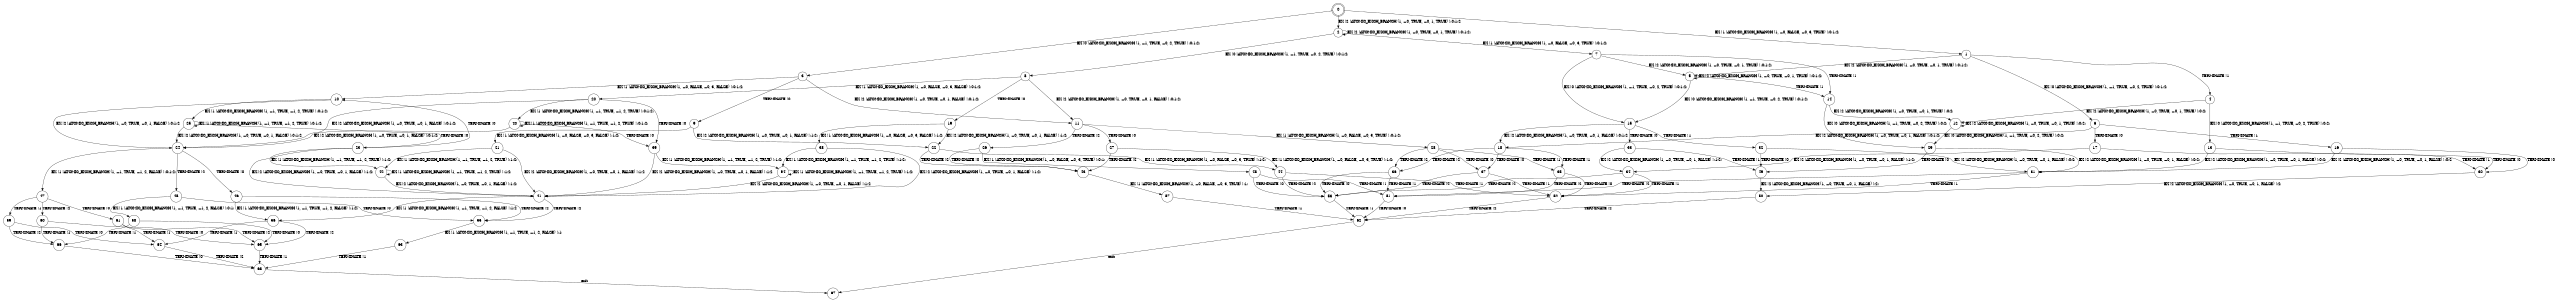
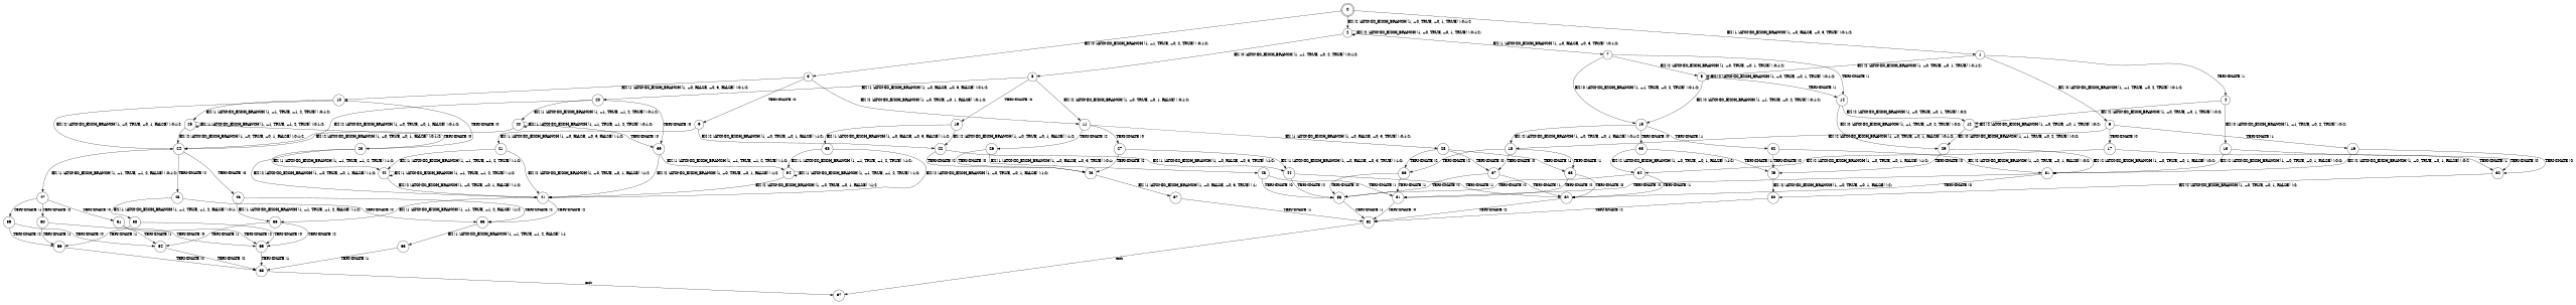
  digraph {
    node [shape=circle]
    0 [peripheries=2]
    1
    2
    3
    4
    5
    6
    7
    8
    9
    10
    11
    12
    13
    14
    15
    16
    17
    18
    19
    20
    21
    22
    24
    25
    26
    27
    28
    29
    30
    31
    32
    33
    34
    35
    36
    37
    38
    39
    40
    41
    42
    43
    44
    23
    45
    46
    47
    48
    49
    50
    51
    52
    53
    n55 [label=94]
    55
    56
    57
    58
    59
    60
    61
    62
    63
    64
    65
    66
    67
    68
    0 -> 1 [label="EX !1 !ATOMIC_EXCH_BRANCH (1, +0, FALSE, +0, 3, TRUE) !:0:1:2:"]
    0 -> 2 [label="EX !2 !ATOMIC_EXCH_BRANCH (1, +0, TRUE, +0, 1, TRUE) !:0:1:2:"]
    0 -> 3 [label="EX !0 !ATOMIC_EXCH_BRANCH (1, +1, TRUE, +0, 2, TRUE) !:0:1:2:"]
    1 -> 4 [label="TERMINATE !1"]
    1 -> 5 [label="EX !2 !ATOMIC_EXCH_BRANCH (1, +0, TRUE, +0, 1, TRUE) !:0:1:2:"]
    1 -> 6 [label="EX !0 !ATOMIC_EXCH_BRANCH (1, +1, TRUE, +0, 2, TRUE) !:0:1:2:"]
    2 -> 2 [label="EX !2 !ATOMIC_EXCH_BRANCH (1, +0, TRUE, +0, 1, TRUE) !:0:1:2:"]
    2 -> 7 [label="EX !1 !ATOMIC_EXCH_BRANCH (1, +0, FALSE, +0, 3, TRUE) !:0:1:2:"]
    2 -> 8 [label="EX !0 !ATOMIC_EXCH_BRANCH (1, +1, TRUE, +0, 2, TRUE) !:0:1:2:"]
    3 -> 9 [label="TERMINATE !0"]
    3 -> 10 [label="EX !1 !ATOMIC_EXCH_BRANCH (1, +0, FALSE, +0, 3, FALSE) !:0:1:2:"]
    3 -> 11 [label="EX !2 !ATOMIC_EXCH_BRANCH (1, +0, TRUE, +0, 1, FALSE) !:0:1:2:"]
    4 -> 12 [label="EX !2 !ATOMIC_EXCH_BRANCH (1, +0, TRUE, +0, 1, TRUE) !:0:2:"]
    4 -> 13 [label="EX !0 !ATOMIC_EXCH_BRANCH (1, +1, TRUE, +0, 2, TRUE) !:0:2:"]
    5 -> 5 [label="EX !2 !ATOMIC_EXCH_BRANCH (1, +0, TRUE, +0, 1, TRUE) !:0:1:2:"]
    5 -> 14 [label="TERMINATE !1"]
    5 -> 15 [label="EX !0 !ATOMIC_EXCH_BRANCH (1, +1, TRUE, +0, 2, TRUE) !:0:1:2:"]
    6 -> 16 [label="TERMINATE !1"]
    6 -> 17 [label="TERMINATE !0"]
    6 -> 18 [label="EX !2 !ATOMIC_EXCH_BRANCH (1, +0, TRUE, +0, 1, FALSE) !:0:1:2:"]
    7 -> 5 [label="EX !2 !ATOMIC_EXCH_BRANCH (1, +0, TRUE, +0, 1, TRUE) !:0:1:2:"]
    7 -> 14 [label="TERMINATE !1"]
    7 -> 15 [label="EX !0 !ATOMIC_EXCH_BRANCH (1, +1, TRUE, +0, 2, TRUE) !:0:1:2:"]
    8 -> 11 [label="EX !2 !ATOMIC_EXCH_BRANCH (1, +0, TRUE, +0, 1, FALSE) !:0:1:2:"]
    8 -> 19 [label="TERMINATE !0"]
    8 -> 20 [label="EX !1 !ATOMIC_EXCH_BRANCH (1, +0, FALSE, +0, 3, FALSE) !:0:1:2:"]
    9 -> 21 [label="EX !1 !ATOMIC_EXCH_BRANCH (1, +0, FALSE, +0, 3, FALSE) !:1:2:"]
    9 -> 22 [label="EX !2 !ATOMIC_EXCH_BRANCH (1, +0, TRUE, +0, 1, FALSE) !:1:2:"]
    10 -> 24 [label="EX !2 !ATOMIC_EXCH_BRANCH (1, +0, TRUE, +0, 1, FALSE) !:0:1:2:"]
    10 -> 25 [label="EX !1 !ATOMIC_EXCH_BRANCH (1, +1, TRUE, +1, 2, TRUE) !:0:1:2:"]
    11 -> 26 [label="TERMINATE !2"]
    11 -> 27 [label="TERMINATE !0"]
    11 -> 28 [label="EX !1 !ATOMIC_EXCH_BRANCH (1, +0, FALSE, +0, 3, TRUE) !:0:1:2:"]
    12 -> 12 [label="EX !2 !ATOMIC_EXCH_BRANCH (1, +0, TRUE, +0, 1, TRUE) !:0:2:"]
    12 -> 29 [label="EX !0 !ATOMIC_EXCH_BRANCH (1, +1, TRUE, +0, 2, TRUE) !:0:2:"]
    13 -> 30 [label="TERMINATE !0"]
    13 -> 31 [label="EX !2 !ATOMIC_EXCH_BRANCH (1, +0, TRUE, +0, 1, FALSE) !:0:2:"]
    14 -> 12 [label="EX !2 !ATOMIC_EXCH_BRANCH (1, +0, TRUE, +0, 1, TRUE) !:0:2:"]
    14 -> 29 [label="EX !0 !ATOMIC_EXCH_BRANCH (1, +1, TRUE, +0, 2, TRUE) !:0:2:"]
    15 -> 18 [label="EX !2 !ATOMIC_EXCH_BRANCH (1, +0, TRUE, +0, 1, FALSE) !:0:1:2:"]
    15 -> 32 [label="TERMINATE !1"]
    15 -> 33 [label="TERMINATE !0"]
    16 -> 30 [label="TERMINATE !0"]
    16 -> 31 [label="EX !2 !ATOMIC_EXCH_BRANCH (1, +0, TRUE, +0, 1, FALSE) !:0:2:"]
    17 -> 30 [label="TERMINATE !1"]
    17 -> 34 [label="EX !2 !ATOMIC_EXCH_BRANCH (1, +0, TRUE, +0, 1, FALSE) !:1:2:"]
    18 -> 35 [label="TERMINATE !1"]
    18 -> 36 [label="TERMINATE !2"]
    18 -> 37 [label="TERMINATE !0"]
    19 -> 22 [label="EX !2 !ATOMIC_EXCH_BRANCH (1, +0, TRUE, +0, 1, FALSE) !:1:2:"]
    19 -> 38 [label="EX !1 !ATOMIC_EXCH_BRANCH (1, +0, FALSE, +0, 3, FALSE) !:1:2:"]
    20 -> 24 [label="EX !2 !ATOMIC_EXCH_BRANCH (1, +0, TRUE, +0, 1, FALSE) !:0:1:2:"]
    20 -> 39 [label="TERMINATE !0"]
    20 -> 40 [label="EX !1 !ATOMIC_EXCH_BRANCH (1, +1, TRUE, +1, 2, TRUE) !:0:1:2:"]
    21 -> 41 [label="EX !2 !ATOMIC_EXCH_BRANCH (1, +0, TRUE, +0, 1, FALSE) !:1:2:"]
    21 -> 42 [label="EX !1 !ATOMIC_EXCH_BRANCH (1, +1, TRUE, +1, 2, TRUE) !:1:2:"]
    22 -> 43 [label="TERMINATE !2"]
    22 -> 44 [label="EX !1 !ATOMIC_EXCH_BRANCH (1, +0, FALSE, +0, 3, TRUE) !:1:2:"]
    24 -> 45 [label="TERMINATE !2"]
    24 -> 46 [label="TERMINATE !0"]
    24 -> 47 [label="EX !1 !ATOMIC_EXCH_BRANCH (1, +1, TRUE, +1, 2, FALSE) !:0:1:2:"]
    25 -> 24 [label="EX !2 !ATOMIC_EXCH_BRANCH (1, +0, TRUE, +0, 1, FALSE) !:0:1:2:"]
    25 -> 25 [label="EX !1 !ATOMIC_EXCH_BRANCH (1, +1, TRUE, +1, 2, TRUE) !:0:1:2:"]
    25 -> 23 [label="TERMINATE !0"]
    26 -> 43 [label="TERMINATE !0"]
    26 -> 48 [label="EX !1 !ATOMIC_EXCH_BRANCH (1, +0, FALSE, +0, 3, TRUE) !:0:1:"]
    27 -> 43 [label="TERMINATE !2"]
    27 -> 44 [label="EX !1 !ATOMIC_EXCH_BRANCH (1, +0, FALSE, +0, 3, TRUE) !:1:2:"]
    28 -> 35 [label="TERMINATE !1"]
    28 -> 36 [label="TERMINATE !2"]
    28 -> 37 [label="TERMINATE !0"]
    29 -> 31 [label="EX !2 !ATOMIC_EXCH_BRANCH (1, +0, TRUE, +0, 1, FALSE) !:0:2:"]
    29 -> 49 [label="TERMINATE !0"]
    30 -> 50 [label="EX !2 !ATOMIC_EXCH_BRANCH (1, +0, TRUE, +0, 1, FALSE) !:2:"]
    31 -> 51 [label="TERMINATE !2"]
-   31 -> 52 [label="TERMINATE !1"]
+   31 -> 52 [label="TERMINATE !0"]
    32 -> 31 [label="EX !2 !ATOMIC_EXCH_BRANCH (1, +0, TRUE, +0, 1, FALSE) !:0:2:"]
    32 -> 49 [label="TERMINATE !0"]
    33 -> 34 [label="EX !2 !ATOMIC_EXCH_BRANCH (1, +0, TRUE, +0, 1, FALSE) !:1:2:"]
    33 -> 49 [label="TERMINATE !1"]
    34 -> 52 [label="TERMINATE !1"]
    34 -> 53 [label="TERMINATE !2"]
    35 -> 51 [label="TERMINATE !2"]
    35 -> 52 [label="TERMINATE !0"]
    36 -> 51 [label="TERMINATE !1"]
    36 -> 53 [label="TERMINATE !0"]
    37 -> 52 [label="TERMINATE !1"]
    37 -> 53 [label="TERMINATE !2"]
    38 -> 41 [label="EX !2 !ATOMIC_EXCH_BRANCH (1, +0, TRUE, +0, 1, FALSE) !:1:2:"]
    38 -> n55 [label="EX !1 !ATOMIC_EXCH_BRANCH (1, +1, TRUE, +1, 2, TRUE) !:1:2:"]
    39 -> 41 [label="EX !2 !ATOMIC_EXCH_BRANCH (1, +0, TRUE, +0, 1, FALSE) !:1:2:"]
    39 -> n55 [label="EX !1 !ATOMIC_EXCH_BRANCH (1, +1, TRUE, +1, 2, TRUE) !:1:2:"]
    40 -> 24 [label="EX !2 !ATOMIC_EXCH_BRANCH (1, +0, TRUE, +0, 1, FALSE) !:0:1:2:"]
    40 -> 39 [label="TERMINATE !0"]
    40 -> 40 [label="EX !1 !ATOMIC_EXCH_BRANCH (1, +1, TRUE, +1, 2, TRUE) !:0:1:2:"]
    41 -> 55 [label="TERMINATE !2"]
    41 -> 56 [label="EX !1 !ATOMIC_EXCH_BRANCH (1, +1, TRUE, +1, 2, FALSE) !:1:2:"]
    42 -> 41 [label="EX !2 !ATOMIC_EXCH_BRANCH (1, +0, TRUE, +0, 1, FALSE) !:1:2:"]
    42 -> 42 [label="EX !1 !ATOMIC_EXCH_BRANCH (1, +1, TRUE, +1, 2, TRUE) !:1:2:"]
    43 -> 57 [label="EX !1 !ATOMIC_EXCH_BRANCH (1, +0, FALSE, +0, 3, TRUE) !:1:"]
    44 -> 52 [label="TERMINATE !1"]
    44 -> 53 [label="TERMINATE !2"]
    23 -> 10 [label="TERMINATE !0"]
    23 -> 41 [label="EX !2 !ATOMIC_EXCH_BRANCH (1, +0, TRUE, +0, 1, FALSE) !:1:2:"]
    23 -> 42 [label="EX !1 !ATOMIC_EXCH_BRANCH (1, +1, TRUE, +1, 2, TRUE) !:1:2:"]
    45 -> 55 [label="TERMINATE !0"]
    45 -> 58 [label="EX !1 !ATOMIC_EXCH_BRANCH (1, +1, TRUE, +1, 2, FALSE) !:0:1:"]
    46 -> 55 [label="TERMINATE !2"]
    46 -> 56 [label="EX !1 !ATOMIC_EXCH_BRANCH (1, +1, TRUE, +1, 2, FALSE) !:1:2:"]
    47 -> 59 [label="TERMINATE !1"]
    47 -> 60 [label="TERMINATE !2"]
    47 -> 61 [label="TERMINATE !0"]
    48 -> 51 [label="TERMINATE !1"]
    48 -> 53 [label="TERMINATE !0"]
    49 -> 50 [label="EX !2 !ATOMIC_EXCH_BRANCH (1, +0, TRUE, +0, 1, FALSE) !:2:"]
    50 -> 62 [label="TERMINATE !2"]
    51 -> 62 [label="TERMINATE !0"]
    52 -> 62 [label="TERMINATE !2"]
    53 -> 62 [label="TERMINATE !1"]
    n55 -> 41 [label="EX !2 !ATOMIC_EXCH_BRANCH (1, +0, TRUE, +0, 1, FALSE) !:1:2:"]
    n55 -> n55 [label="EX !1 !ATOMIC_EXCH_BRANCH (1, +1, TRUE, +1, 2, TRUE) !:1:2:"]
    55 -> 63 [label="EX !1 !ATOMIC_EXCH_BRANCH (1, +1, TRUE, +1, 2, FALSE) !:1:"]
    56 -> 64 [label="TERMINATE !1"]
    56 -> 65 [label="TERMINATE !2"]
    57 -> 62 [label="TERMINATE !1"]
    58 -> 65 [label="TERMINATE !0"]
    58 -> 66 [label="TERMINATE !1"]
    59 -> 64 [label="TERMINATE !0"]
    59 -> 66 [label="TERMINATE !2"]
    60 -> 65 [label="TERMINATE !0"]
    60 -> 66 [label="TERMINATE !1"]
    61 -> 64 [label="TERMINATE !1"]
    61 -> 65 [label="TERMINATE !2"]
    62 -> 67 [label=exit]
    63 -> 68 [label="TERMINATE !1"]
    64 -> 68 [label="TERMINATE !2"]
    65 -> 68 [label="TERMINATE !1"]
    66 -> 68 [label="TERMINATE !0"]
    68 -> 67 [label=exit]
  }
